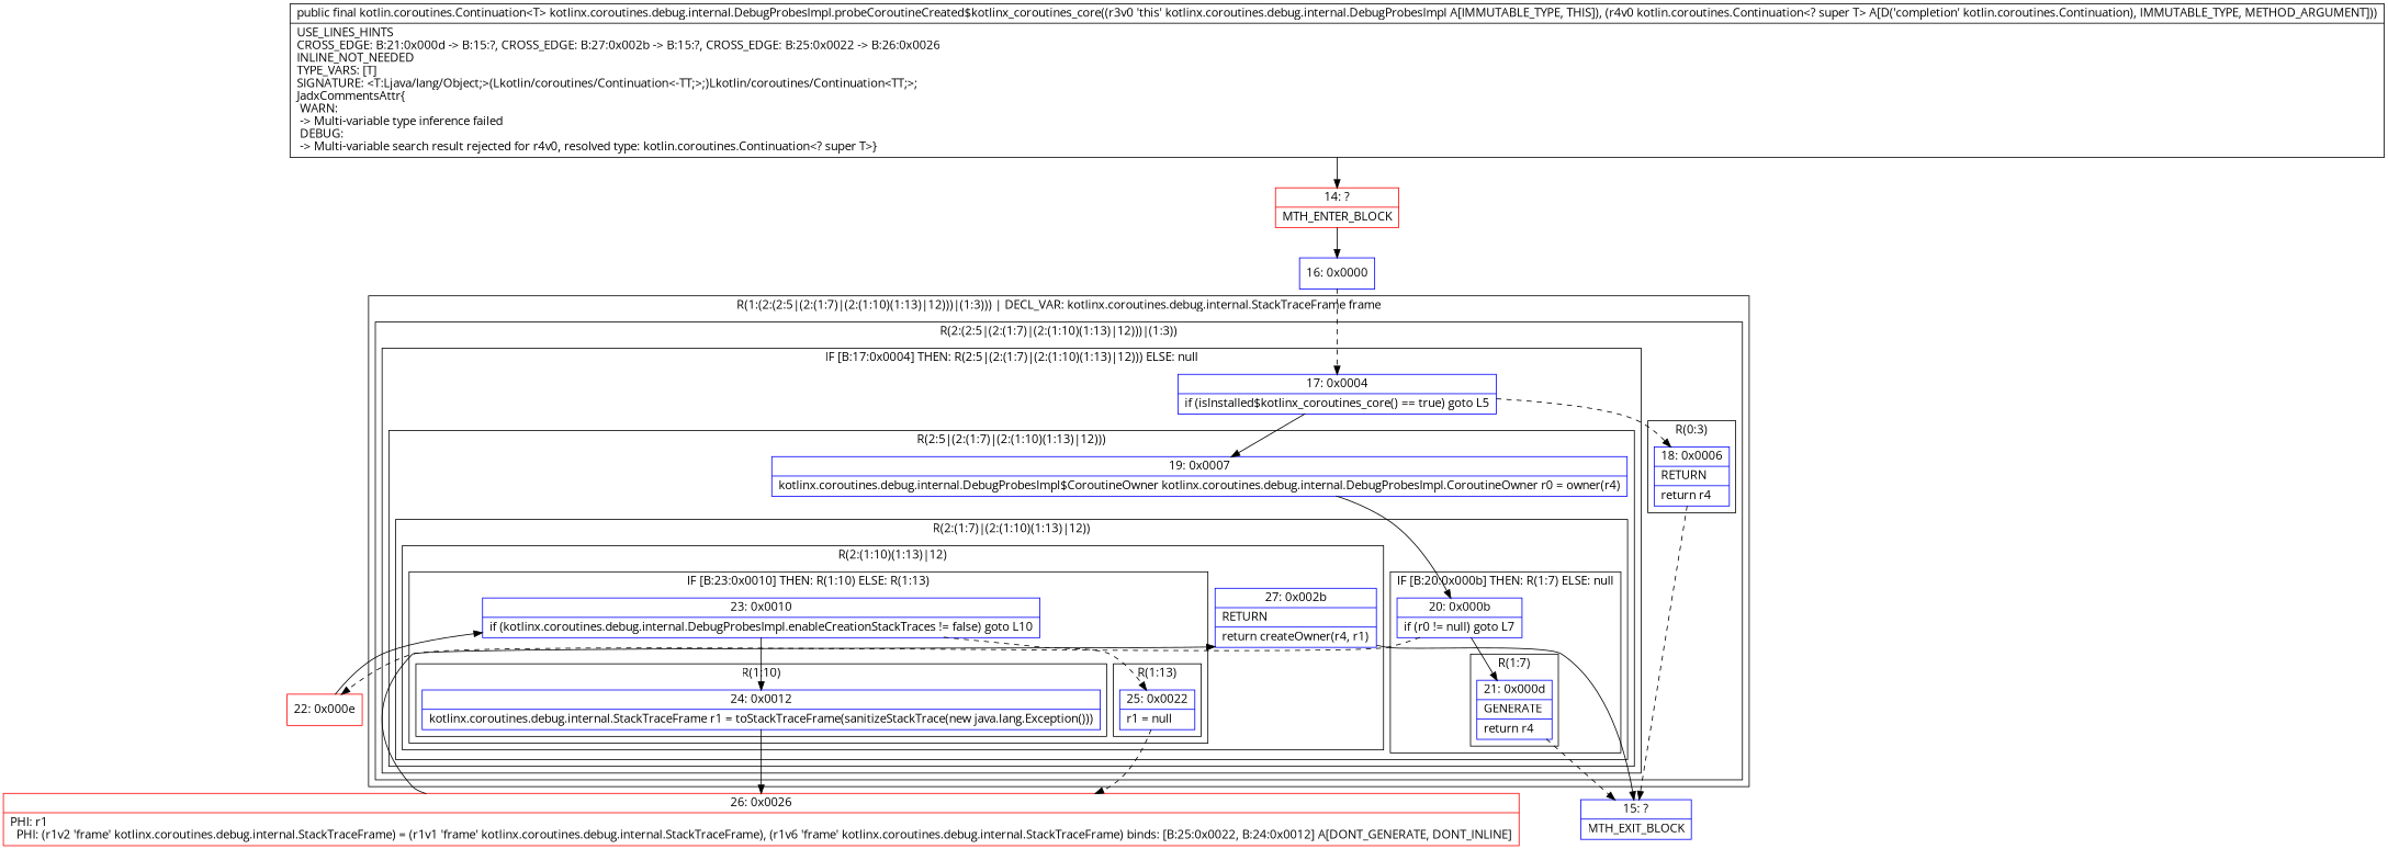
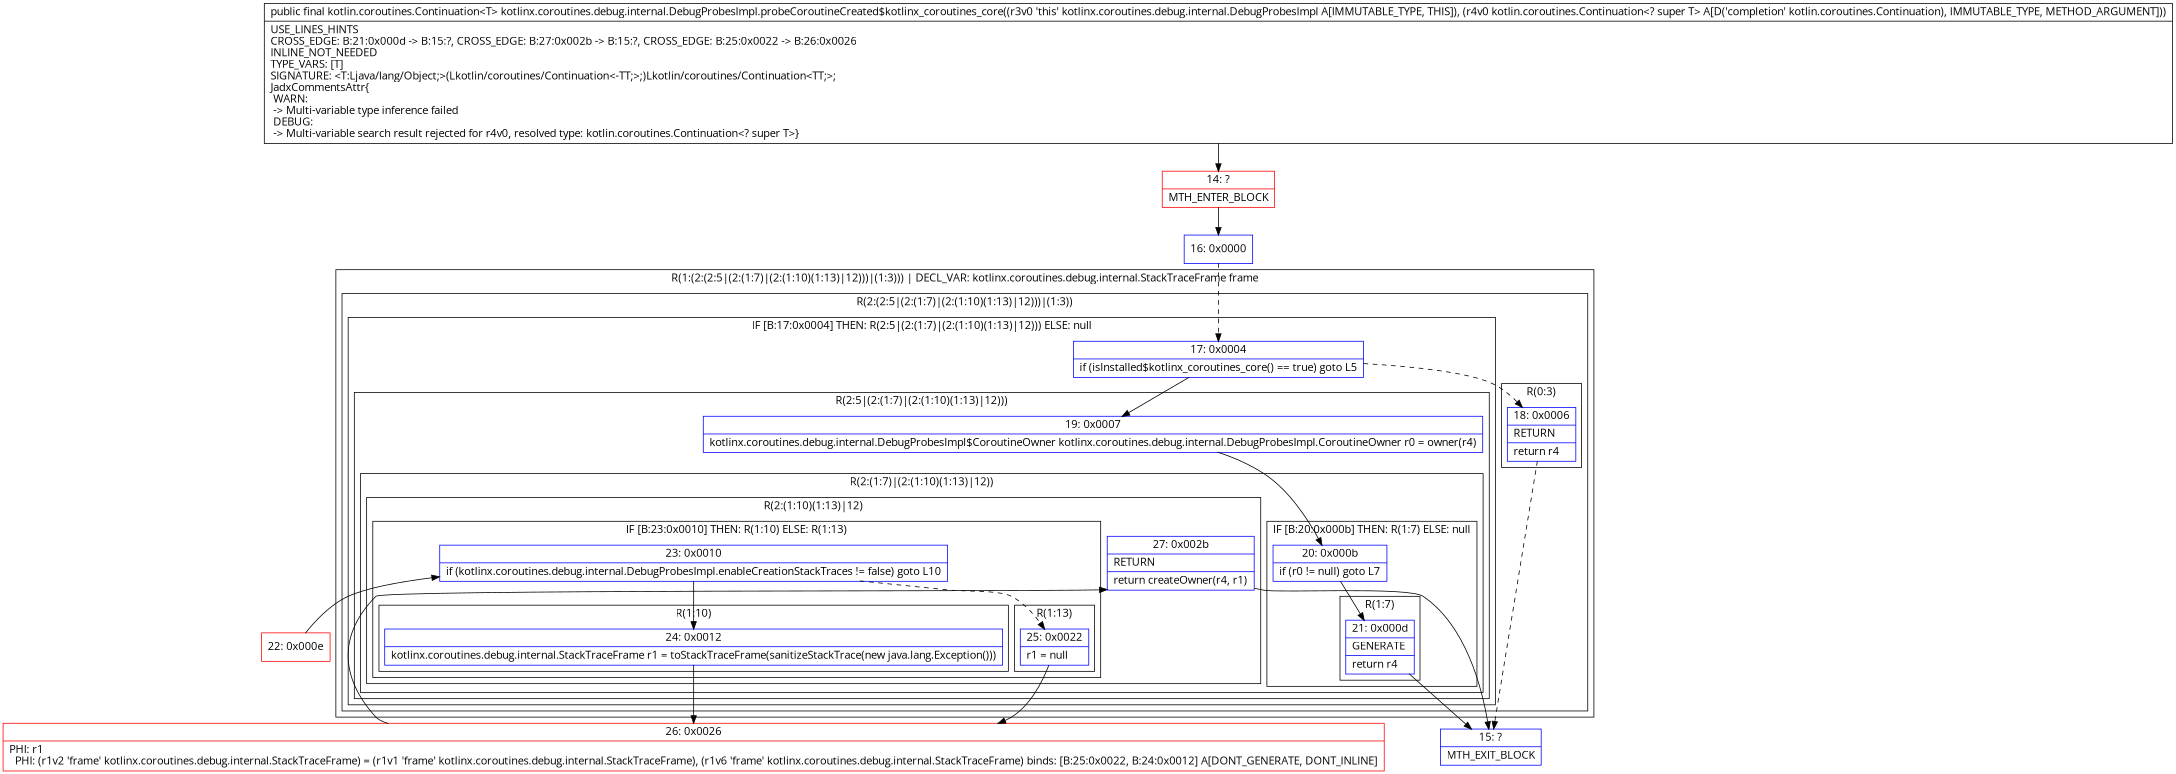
  digraph {
    fontname="Open Sans"
    node [color=blue fontname="Open Sans" shape=record]
    edge [fontname="Open Sans"]
    n1 [label="{21\:\ 0x000d|GENERATE\l|return r4\l}"]
    n2 [label="{20\:\ 0x000b|if (r0 != null) goto L7\l}"]
    n3 [label="{24\:\ 0x0012|kotlinx.coroutines.debug.internal.StackTraceFrame r1 = toStackTraceFrame(sanitizeStackTrace(new java.lang.Exception()))\l}"]
    n4 [label="{25\:\ 0x0022|r1 = null\l}"]
    n5 [label="{23\:\ 0x0010|if (kotlinx.coroutines.debug.internal.DebugProbesImpl.enableCreationStackTraces != false) goto L10\l}"]
    n6 [label="{27\:\ 0x002b|RETURN\l|return createOwner(r4, r1)\l}"]
    n7 [label="{19\:\ 0x0007|kotlinx.coroutines.debug.internal.DebugProbesImpl$CoroutineOwner kotlinx.coroutines.debug.internal.DebugProbesImpl.CoroutineOwner r0 = owner(r4)\l}"]
    n8 [label="{17\:\ 0x0004|if (isInstalled$kotlinx_coroutines_core() == true) goto L5\l}"]
    n9 [label="{18\:\ 0x0006|RETURN\l|return r4\l}"]
    n10 [label="{15\:\ ?|MTH_EXIT_BLOCK\l}"]
    n11 [color=red label="{22\:\ 0x000e}"]
    n12 [color=red label="{26\:\ 0x0026|PHI: r1 \l  PHI: (r1v2 'frame' kotlinx.coroutines.debug.internal.StackTraceFrame) = (r1v1 'frame' kotlinx.coroutines.debug.internal.StackTraceFrame), (r1v6 'frame' kotlinx.coroutines.debug.internal.StackTraceFrame) binds: [B:25:0x0022, B:24:0x0012] A[DONT_GENERATE, DONT_INLINE]\l}"]
    n13 [color=red label="{14\:\ ?|MTH_ENTER_BLOCK\l}"]
    n14 [label="{16\:\ 0x0000}"]
    n15 [label="{public final kotlin.coroutines.Continuation\<T\> kotlinx.coroutines.debug.internal.DebugProbesImpl.probeCoroutineCreated$kotlinx_coroutines_core((r3v0 'this' kotlinx.coroutines.debug.internal.DebugProbesImpl A[IMMUTABLE_TYPE, THIS]), (r4v0 kotlin.coroutines.Continuation\<? super T\> A[D('completion' kotlin.coroutines.Continuation), IMMUTABLE_TYPE, METHOD_ARGUMENT]))  | USE_LINES_HINTS\lCROSS_EDGE: B:21:0x000d \-\> B:15:?, CROSS_EDGE: B:27:0x002b \-\> B:15:?, CROSS_EDGE: B:25:0x0022 \-\> B:26:0x0026\lINLINE_NOT_NEEDED\lTYPE_VARS: [T]\lSIGNATURE: \<T:Ljava\/lang\/Object;\>(Lkotlin\/coroutines\/Continuation\<\-TT;\>;)Lkotlin\/coroutines\/Continuation\<TT;\>;\lJadxCommentsAttr\{\l WARN: \l \-\> Multi\-variable type inference failed\l DEBUG: \l \-\> Multi\-variable search result rejected for r4v0, resolved type: kotlin.coroutines.Continuation\<? super T\>\}\l}" color=""]
    subgraph cluster_1 {
      label="R(1:(2:(2:5|(2:(1:7)|(2:(1:10)(1:13)|12)))|(1:3))) | DECL_VAR: kotlinx.coroutines.debug.internal.StackTraceFrame frame\l"
      subgraph cluster_2 {
        label="R(2:(2:5|(2:(1:7)|(2:(1:10)(1:13)|12)))|(1:3))"
        subgraph cluster_3 {
          label="IF [B:17:0x0004] THEN: R(2:5|(2:(1:7)|(2:(1:10)(1:13)|12))) ELSE: null"
          n8
          subgraph cluster_4 {
            label="R(2:5|(2:(1:7)|(2:(1:10)(1:13)|12)))"
            n7
            subgraph cluster_5 {
              label="R(2:(1:7)|(2:(1:10)(1:13)|12))"
              subgraph cluster_6 {
                label="IF [B:20:0x000b] THEN: R(1:7) ELSE: null"
                n2
                subgraph cluster_7 {
                  label="R(1:7)"
                  n1
                }
              }
              subgraph cluster_8 {
                label="R(2:(1:10)(1:13)|12)"
                n6
                subgraph cluster_9 {
                  label="IF [B:23:0x0010] THEN: R(1:10) ELSE: R(1:13)"
                  n5
                  subgraph cluster_10 {
                    label="R(1:10)"
                    n3
                  }
                  subgraph cluster_11 {
                    label="R(1:13)"
                    n4
                  }
                }
              }
            }
          }
        }
        subgraph cluster_12 {
          label="R(0:3)"
          n9
        }
      }
    }
-   n1 -> n10 [style=dashed]
+   n1 -> n10
    n2 -> n1
-   n2 -> n11 [style=dashed]
    n3 -> n12
-   n4 -> n12 [style=dashed]
+   n4 -> n12
    n5 -> n3
    n5 -> n4 [style=dashed]
    n6 -> n10
    n7 -> n2
    n8 -> n7
    n8 -> n9 [style=dashed]
    n9 -> n10 [style=dashed]
    n11 -> n5
    n12 -> n6
    n13 -> n14
    n14 -> n8 [style=dashed]
    n15 -> n13
  }
